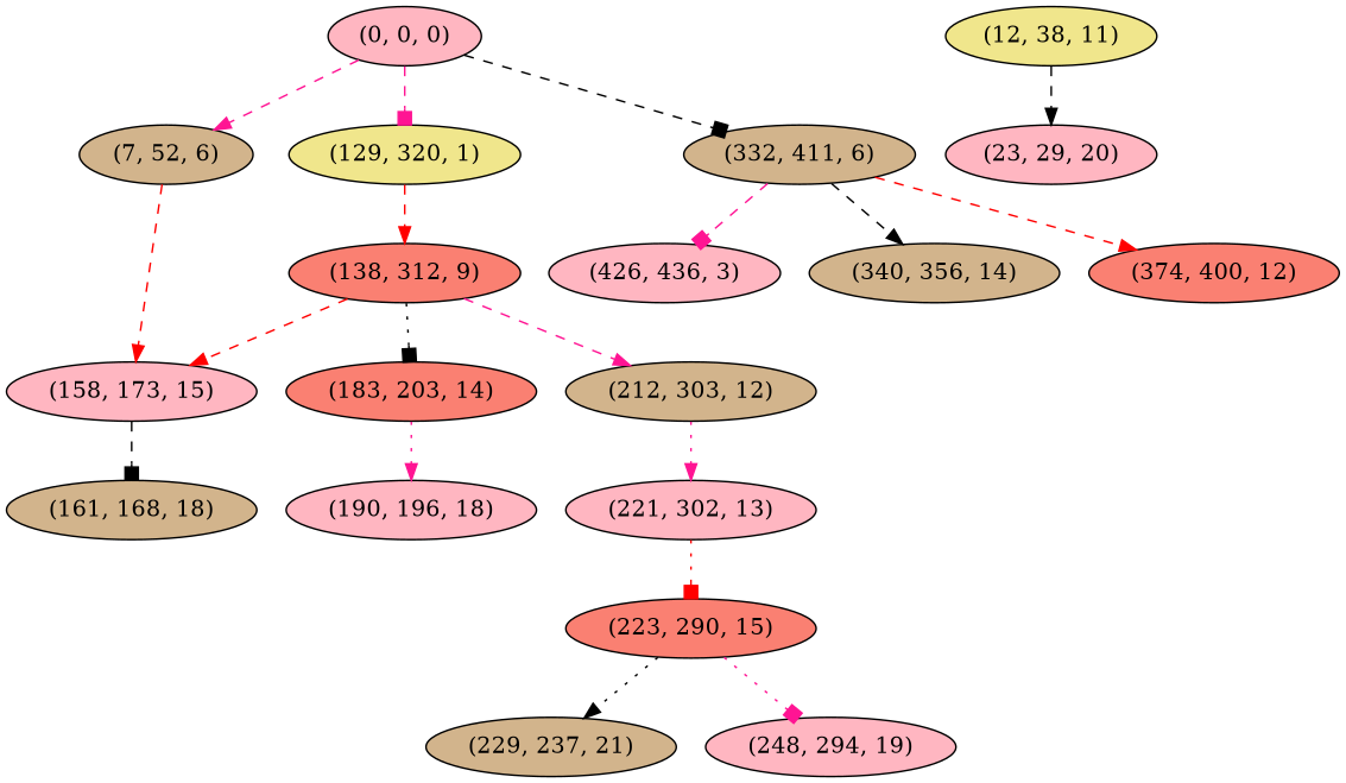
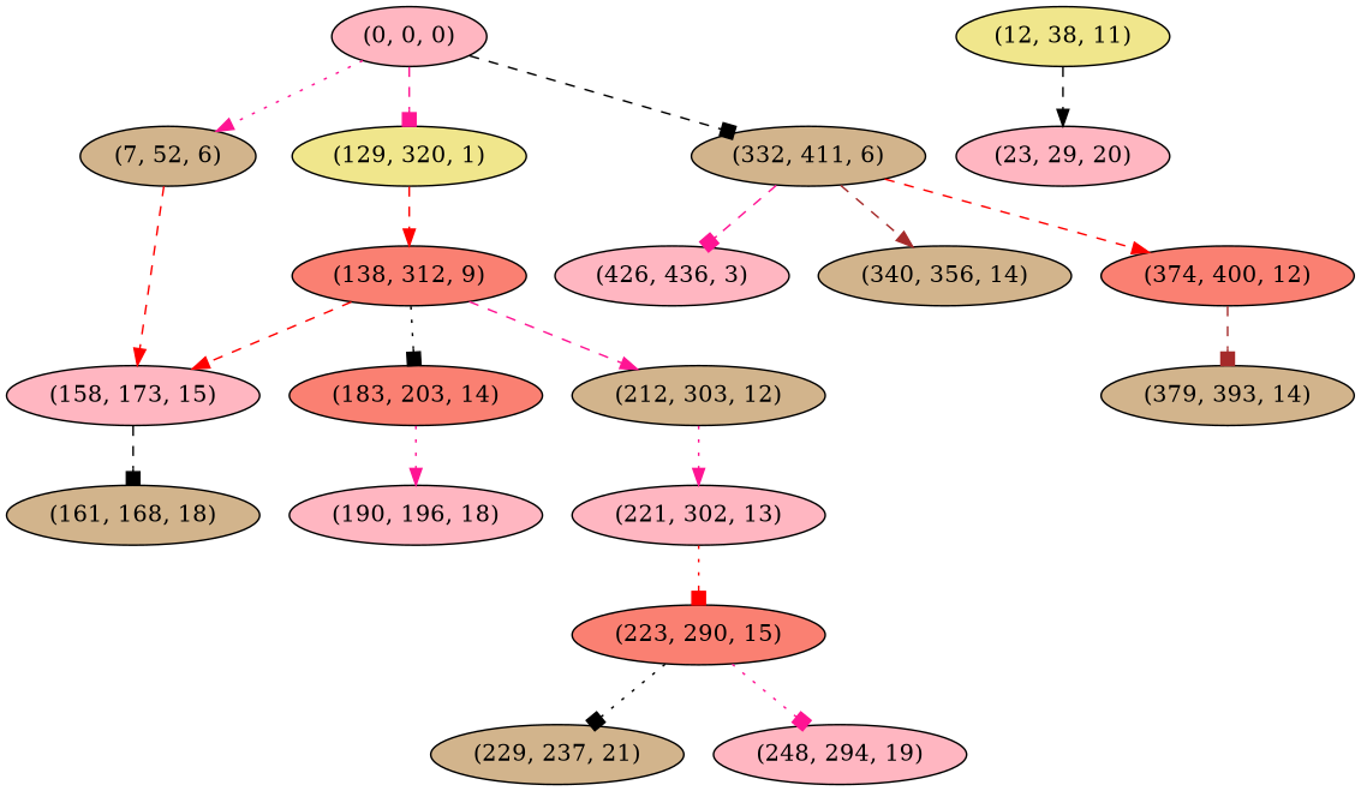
  digraph {
    node [fillcolor=tan style=filled]
    edge [arrowhead=normal color=deeppink style=dashed]
    "(7, 52, 6)"
    "(0, 0, 0)" [fillcolor=lightpink]
    "(129, 320, 1)" [fillcolor=khaki]
    "(332, 411, 6)"
    "(158, 173, 15)" [fillcolor=lightpink]
    "(138, 312, 9)" [fillcolor=salmon]
    "(426, 436, 3)" [fillcolor=lightpink]
    "(340, 356, 14)"
    "(374, 400, 12)" [fillcolor=salmon]
    "(12, 38, 11)" [fillcolor=khaki]
    "(23, 29, 20)" [fillcolor=lightpink]
    "(183, 203, 14)" [fillcolor=salmon]
    "(212, 303, 12)"
    "(161, 168, 18)"
    "(190, 196, 18)" [fillcolor=lightpink]
    "(221, 302, 13)" [fillcolor=lightpink]
    "(223, 290, 15)" [fillcolor=salmon]
    "(229, 237, 21)"
    n19 [fillcolor=lightpink label="(248, 294, 19)"]
+   "(379, 393, 14)"
    "(7, 52, 6)" -> "(158, 173, 15)" [color=red]
-   "(0, 0, 0)" -> "(7, 52, 6)"
+   "(0, 0, 0)" -> "(7, 52, 6)" [style=dotted]
    "(0, 0, 0)" -> "(129, 320, 1)" [arrowhead=box]
    "(0, 0, 0)" -> "(332, 411, 6)" [arrowhead=box color=black]
    "(129, 320, 1)" -> "(138, 312, 9)" [color=red]
    "(332, 411, 6)" -> "(426, 436, 3)" [arrowhead=box]
-   "(332, 411, 6)" -> "(340, 356, 14)" [color=black]
+   "(332, 411, 6)" -> "(340, 356, 14)" [color=brown]
    "(332, 411, 6)" -> "(374, 400, 12)" [color=red]
    "(158, 173, 15)" -> "(161, 168, 18)" [arrowhead=box color=black]
    "(138, 312, 9)" -> "(158, 173, 15)" [color=red]
    "(138, 312, 9)" -> "(183, 203, 14)" [arrowhead=box color=black style=dotted]
    "(138, 312, 9)" -> "(212, 303, 12)"
+   "(374, 400, 12)" -> "(379, 393, 14)" [arrowhead=box color=brown]
    "(12, 38, 11)" -> "(23, 29, 20)" [color=black]
    "(183, 203, 14)" -> "(190, 196, 18)" [style=dotted]
    "(212, 303, 12)" -> "(221, 302, 13)" [style=dotted]
    "(221, 302, 13)" -> "(223, 290, 15)" [arrowhead=box color=red style=dotted]
-   "(223, 290, 15)" -> "(229, 237, 21)" [color=black style=dotted]
+   "(223, 290, 15)" -> "(229, 237, 21)" [arrowhead=box color=black style=dotted]
    "(223, 290, 15)" -> n19 [arrowhead=box style=dotted]
  }
